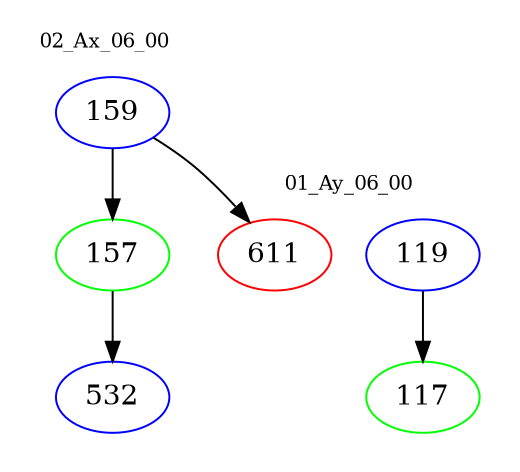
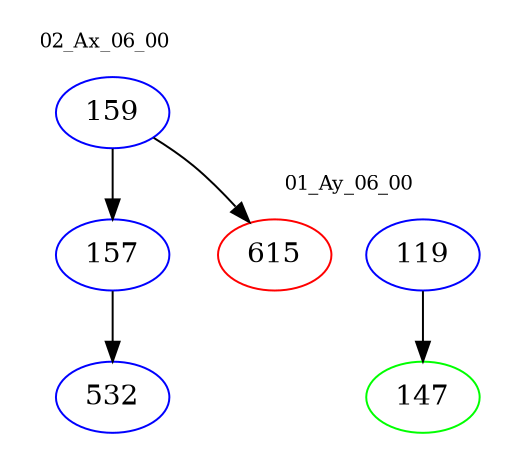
  digraph {
    node [color=blue]
    edge [color=black]
    n1 [label=159]
-   n2 [color=green label=157]
+   n2 [label=157]
    n3 [label=532]
    n4 [label=119]
-   n5 [color=green label=117]
-   n6 [color=red label=611]
+   n5 [color=green label=147]
+   n6 [color=red label=615]
    subgraph cluster_1 {
      color=white
      fontsize=10
      label="02_Ax_06_00"
      n1
      n2
      n3
    }
    subgraph cluster_2 {
      color=white
      fontsize=10
      label="01_Ay_06_00"
      n4
      n5
      n6
    }
    n1 -> n2
    n1 -> n6
    n2 -> n3
    n4 -> n5
  }
